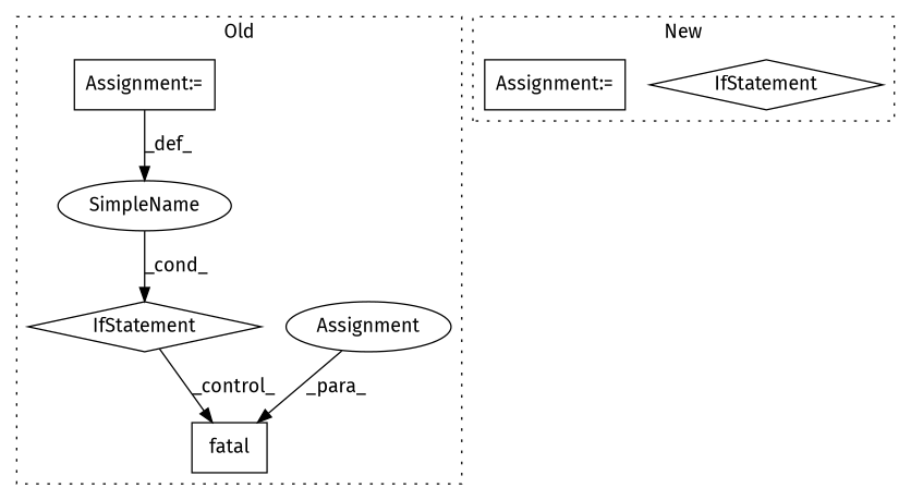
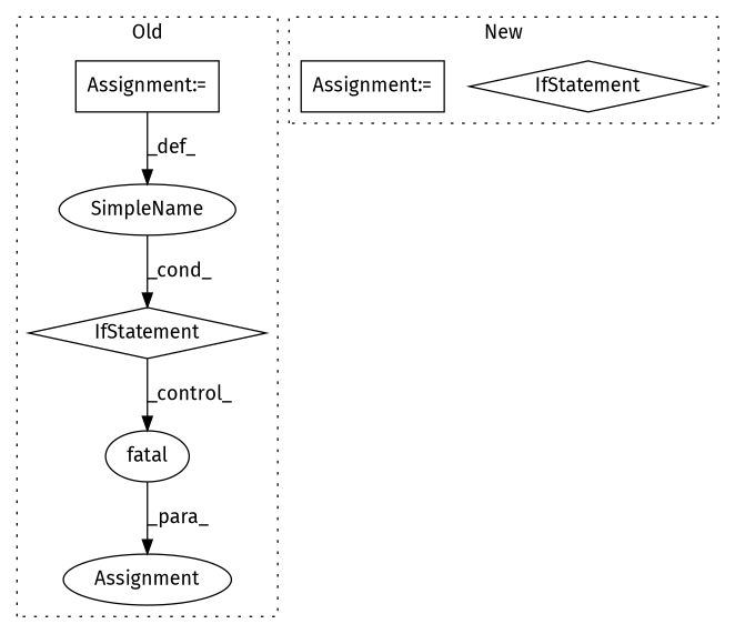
  digraph {
    fontname="Fira Sans"
    node [a=25 fontname="Fira Sans" shape=box]
    edge [fontname="Fira Sans"]
-   n1 [a=32 l="6,1" label=fatal s="1336,1392"]
+   n1 [a=32 l="6,1" label=fatal s="1336,1392" shape=ellipse]
    n2 [l="4,2" label=IfStatement s="1291,1318" shape=diamond]
    n3 [a=42 label=SimpleName shape=ellipse]
    n4 [a=45 l=50 label=Assignment s=1342 shape=ellipse]
    n5 [a=7 l=1 label="Assignment:=" s=1090]
    n6 [l="10,2" label=IfStatement s="1548,1592" shape=diamond]
    n7 [a=7 l="57,2" label="Assignment:=" s="1335,1421"]
    subgraph cluster_1 {
      label=Old
      style=dotted
      n1
      n2
      n3
      n4
      n5
    }
    subgraph cluster_2 {
      label=New
      style=dotted
      n6
      n7
    }
    n2 -> n1 [label=_control_]
    n3 -> n2 [label=_cond_]
-   n4 -> n1 [label=_para_]
+   n1 -> n4 [label=_para_]
    n5 -> n3 [label=_def_]
  }
